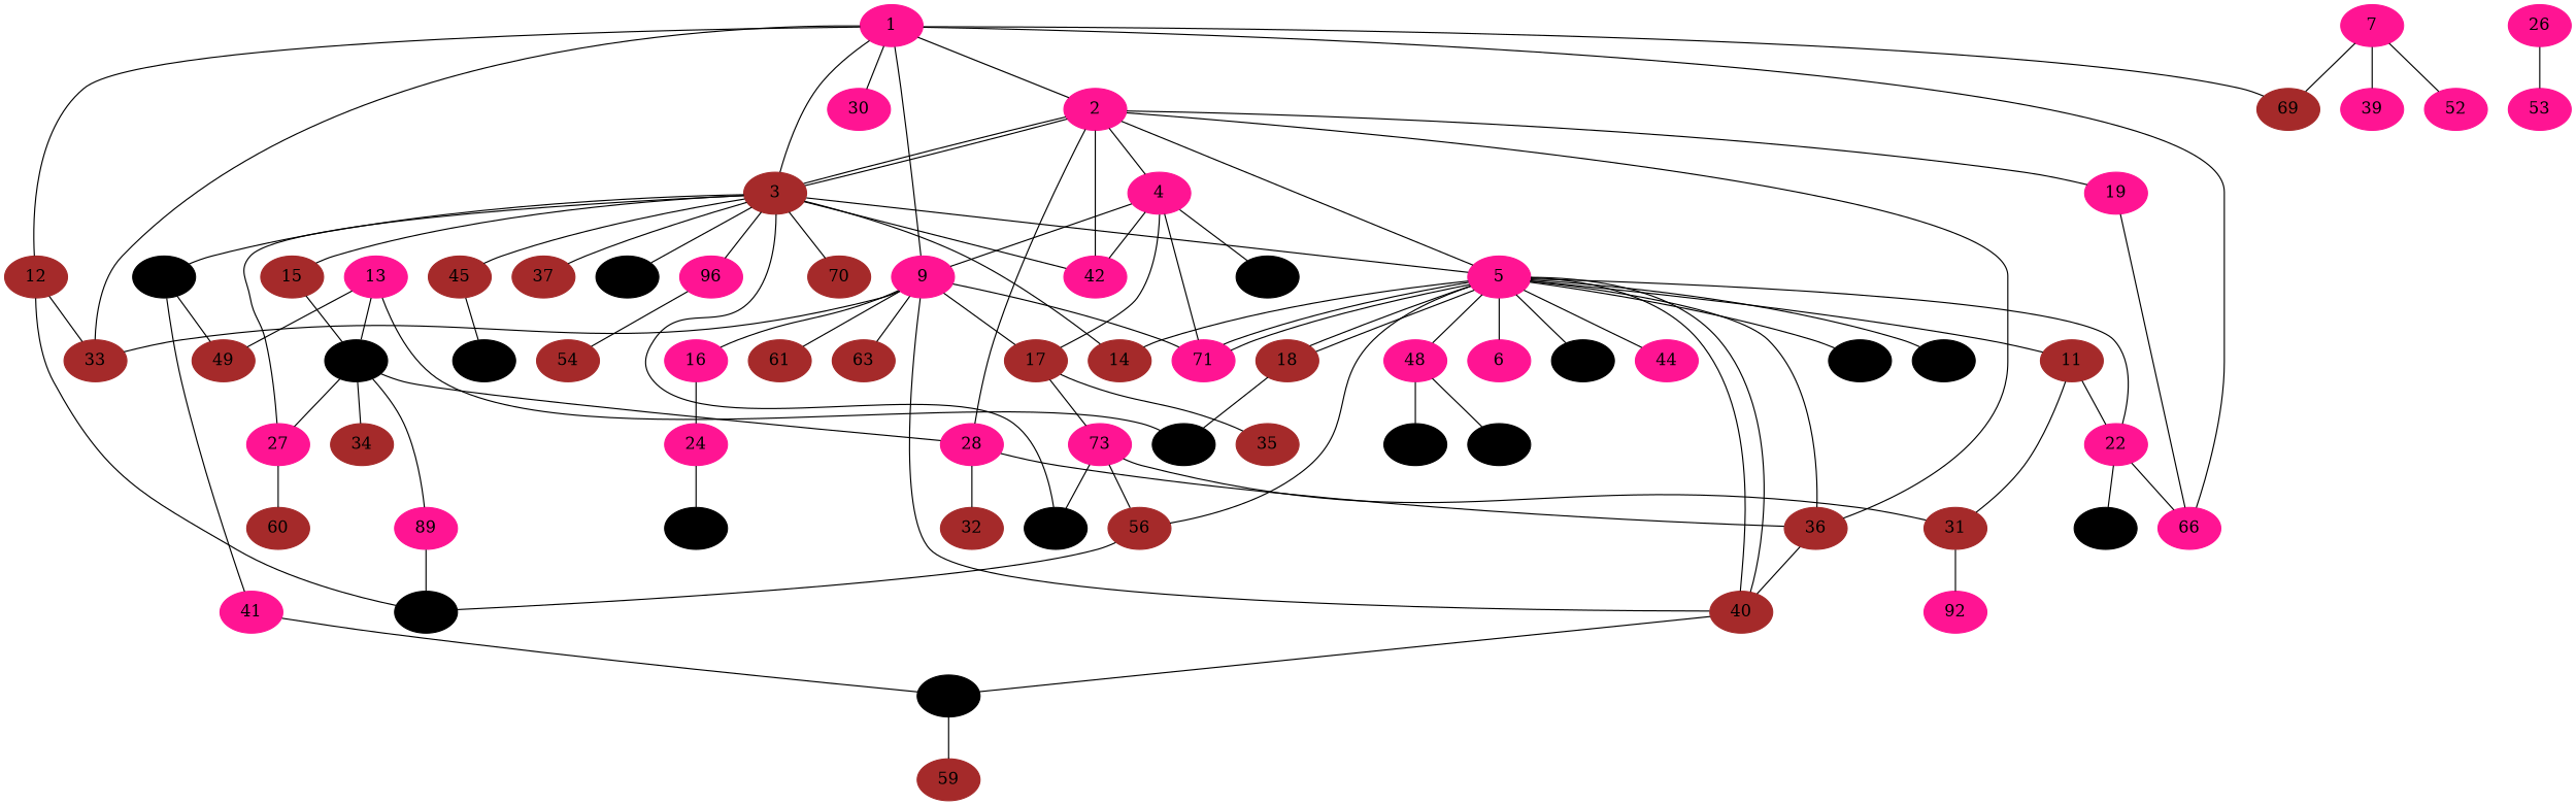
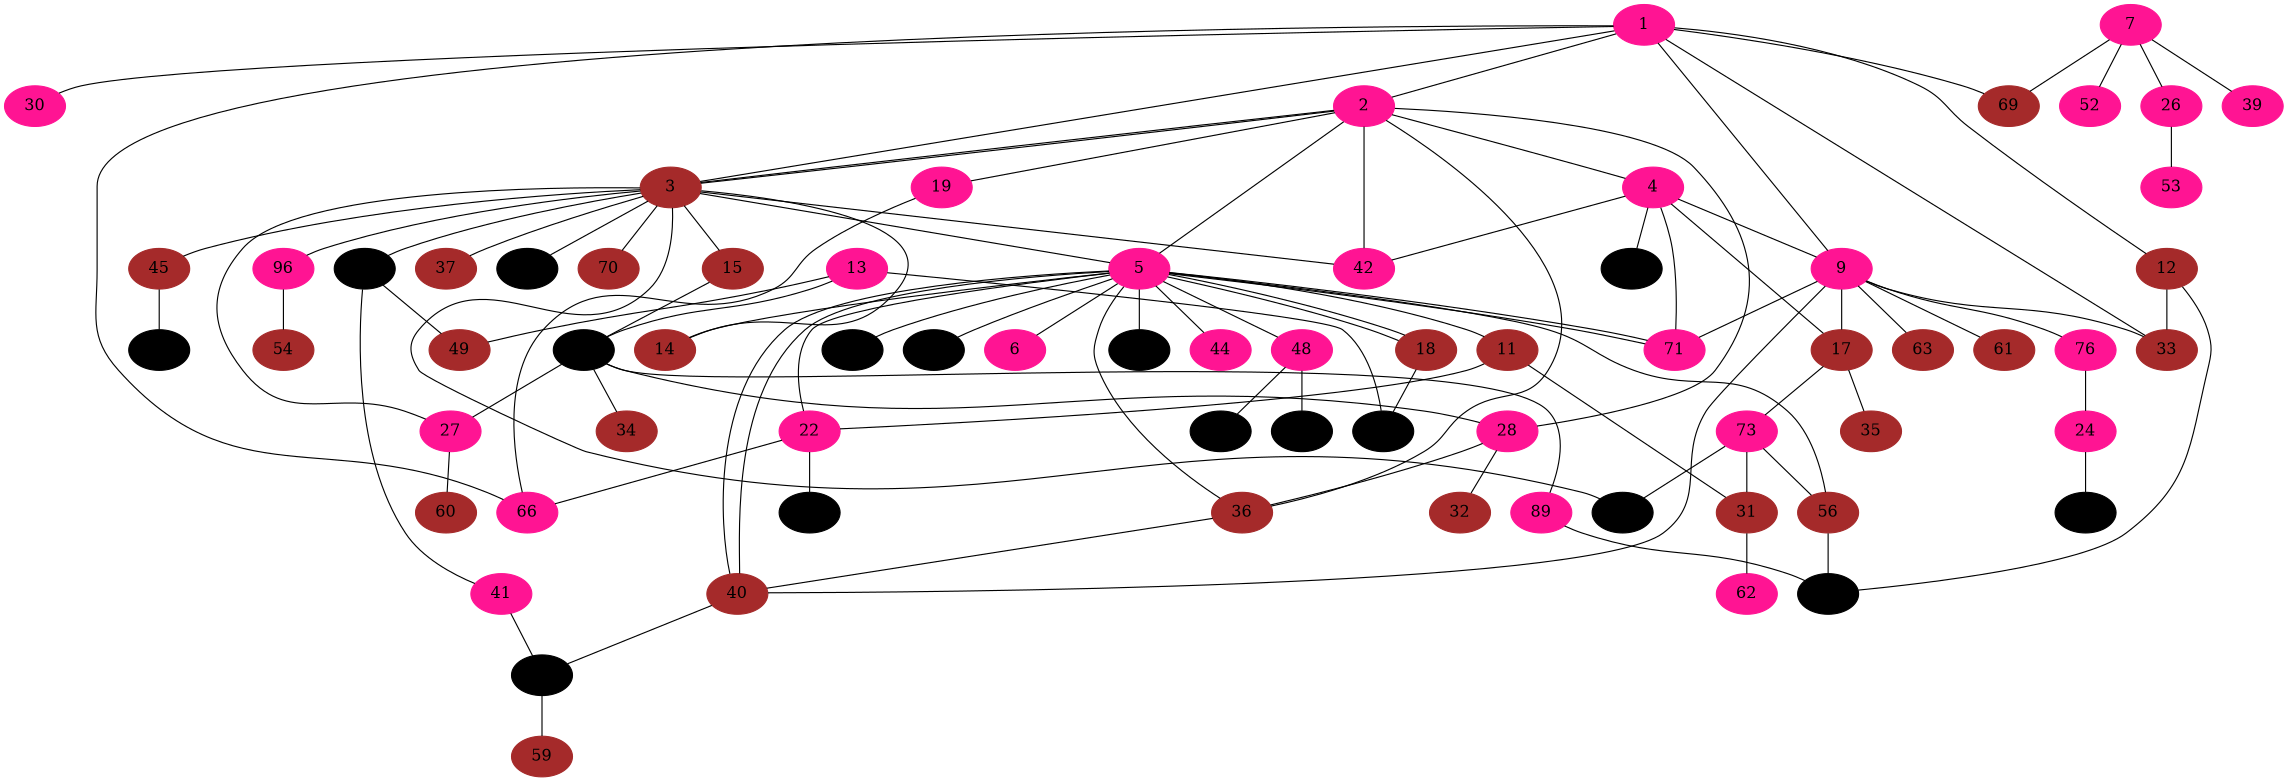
  graph {
    node [color=deeppink style=filled]
    1
    2
    3 [color=brown]
    9
    12 [color=brown]
    30
    33 [color=brown]
    66
    69 [color=brown]
    4
    5
    19
    28
    36 [color=brown]
    42
    14 [color=brown]
    15 [color=brown]
    20 [color=black]
    27
    37 [color=brown]
    38 [color=black]
    43 [color=black]
    45 [color=brown]
    n24 [label=96]
    70 [color=brown]
    7
    26
    39
    52
    17 [color=brown]
    71
    40 [color=brown]
-   16
+   16 [label=76]
    61 [color=brown]
    63 [color=brown]
    65 [color=black]
    8 [color=black]
    6
    11 [color=brown]
    18 [color=brown]
    22
    25 [color=black]
    44
    48
    56 [color=brown]
    67 [color=black]
    68 [color=black]
    32 [color=brown]
    21 [color=black]
    49 [color=brown]
    41
    60 [color=brown]
    55 [color=black]
    54 [color=brown]
    n55 [label=73]
    35 [color=brown]
    31 [color=brown]
    57 [color=black]
    64 [color=black]
    50 [color=black]
    51 [color=black]
    58 [color=black]
    13
    53
    24
-   62 [label=92]
+   62
    n67 [label=89]
    34 [color=brown]
    47 [color=black]
    59 [color=brown]
    1 -- 2
    1 -- 3
    1 -- 9
    1 -- 12
    1 -- 30
    1 -- 33
    1 -- 66
    1 -- 69
    2 -- 3
    2 -- 3
    2 -- 4
    2 -- 5
    2 -- 19
    2 -- 28
    2 -- 36
    2 -- 42
    3 -- 5
    3 -- 42
    3 -- 14
    3 -- 15
    3 -- 20
    3 -- 27
    3 -- 37
    3 -- 38
    3 -- 43
    3 -- 45
    3 -- n24
    3 -- 70
    9 -- 33
    9 -- 17
    9 -- 71
    9 -- 40
    9 -- 16
    9 -- 61
    9 -- 63
    12 -- 33
    12 -- 65
    4 -- 9
    4 -- 42
    4 -- 17
    4 -- 71
    4 -- 8
    5 -- 36
    5 -- 14
    5 -- 71
    5 -- 71
    5 -- 40
    5 -- 40
    5 -- 6
    5 -- 11
    5 -- 18
    5 -- 18
    5 -- 22
    5 -- 25
    5 -- 44
    5 -- 48
    5 -- 56
    5 -- 67
    5 -- 68
    19 -- 66
    28 -- 36
    28 -- 32
    36 -- 40
    15 -- 21
    20 -- 49
    20 -- 41
    27 -- 60
    45 -- 55
    n24 -- 54
    7 -- 69
+   7 -- 26
    7 -- 39
    7 -- 52
    26 -- 53
    17 -- n55
    17 -- 35
    40 -- 50
    16 -- 24
    11 -- 22
    11 -- 31
    18 -- 57
    22 -- 66
    22 -- 64
    48 -- 51
    48 -- 58
    56 -- 65
    21 -- 28
    21 -- 27
    21 -- n67
    21 -- 34
    41 -- 50
    n55 -- 38
    n55 -- 56
    n55 -- 31
    31 -- 62
    50 -- 59
    13 -- 21
    13 -- 49
    13 -- 57
    24 -- 47
    n67 -- 65
  }
